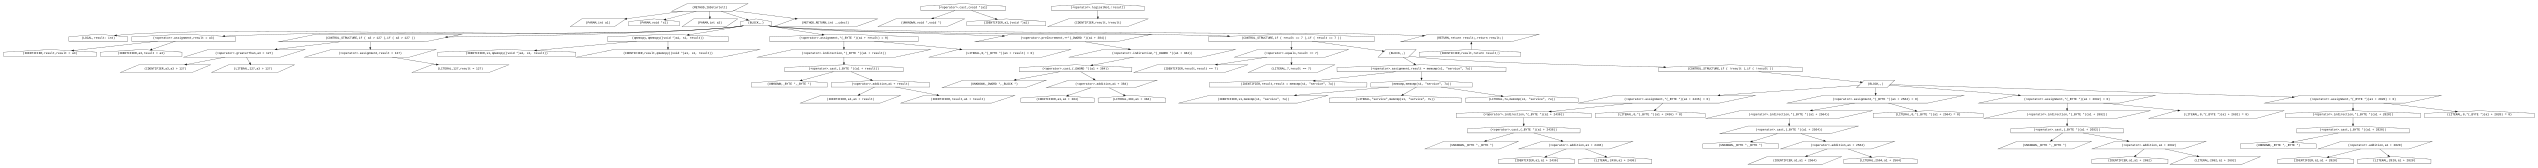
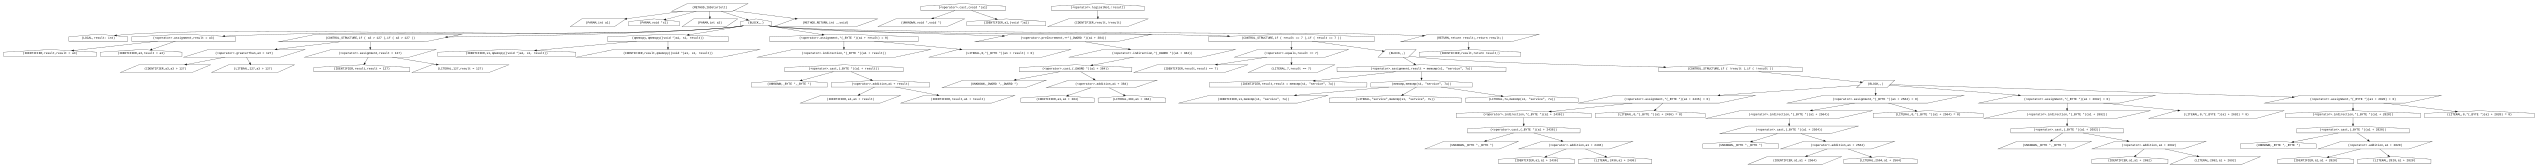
  digraph {
    fontname="Liberation Mono"
    node [fontname="Liberation Mono" shape=parallelogram]
    edge [fontname="Liberation Mono"]
    n1 [label="(METHOD,IGDstartelt)"]
    n2 [label="(PARAM,int a1)"]
    n3 [label="(PARAM,void *s1)" shape=house]
    n4 [label="(PARAM,int a3)"]
    n5 [label="(BLOCK,,)" shape=house]
-   n6 [label="(METHOD_RETURN,int __cdecl)"]
+   n6 [label="(METHOD_RETURN,int __void)"]
    n7 [label="(LOCAL,result: int)" shape=house]
    n8 [label="(<operator>.assignment,result = a3)" shape=house]
    n9 [label="(CONTROL_STRUCTURE,if ( a3 > 127 ),if ( a3 > 127 ))"]
    n10 [label="(qmemcpy,qmemcpy((void *)a1, s1, result))" shape=house]
    n11 [label="(<operator>.assignment,*(_BYTE *)(a1 + result) = 0)" shape=house]
    n12 [label="(<operator>.preIncrement,++*(_DWORD *)(a1 + 384))"]
    n13 [label="(CONTROL_STRUCTURE,if ( result == 7 ),if ( result == 7 ))" shape=house]
    n14 [label="(RETURN,return result;,return result;)"]
    n15 [label="(IDENTIFIER,result,result = a3)" shape=house]
    n16 [label="(IDENTIFIER,a3,result = a3)" shape=house]
    n17 [label="(<operator>.greaterThan,a3 > 127)"]
    n18 [label="(<operator>.assignment,result = 127)"]
    n19 [label="(IDENTIFIER,s1,qmemcpy((void *)a1, s1, result))" shape=house]
    n20 [label="(IDENTIFIER,result,qmemcpy((void *)a1, s1, result))"]
    n21 [label="(<operator>.indirection,*(_BYTE *)(a1 + result))"]
    n22 [label="(LITERAL,0,*(_BYTE *)(a1 + result) = 0)"]
    n23 [label="(<operator>.indirection,*(_DWORD *)(a1 + 384))"]
    n24 [label="(<operator>.equals,result == 7)"]
    n25 [label="(BLOCK,,)"]
    n26 [label="(IDENTIFIER,result,return result;)" shape=house]
    n27 [label="(IDENTIFIER,a3,a3 > 127)"]
    n28 [label="(LITERAL,127,a3 > 127)"]
+   n29 [label="(IDENTIFIER,result,result = 127)" shape=house]
    n30 [label="(LITERAL,127,result = 127)"]
    n31 [label="(<operator>.cast,(void *)a1)" shape=house]
    n32 [label="(UNKNOWN,void *,void *)"]
    n33 [label="(IDENTIFIER,a1,(void *)a1)" shape=house]
    n34 [label="(<operator>.cast,(_BYTE *)(a1 + result))" shape=house]
    n35 [label="(UNKNOWN,_BYTE *,_BYTE *)" shape=house]
    n36 [label="(<operator>.addition,a1 + result)" shape=house]
    n37 [label="(IDENTIFIER,a1,a1 + result)"]
    n38 [label="(IDENTIFIER,result,a1 + result)"]
    n39 [label="(<operator>.cast,(_DWORD *)(a1 + 384))" shape=house]
-   n40 [label="(UNKNOWN,_DWORD *,_BLOCK *)"]
+   n40 [label="(UNKNOWN,_DWORD *,_DWORD *)"]
    n41 [label="(<operator>.addition,a1 + 384)"]
    n42 [label="(IDENTIFIER,a1,a1 + 384)" shape=house]
    n43 [label="(LITERAL,384,a1 + 384)" shape=house]
    n44 [label="(IDENTIFIER,result,result == 7)"]
    n45 [label="(LITERAL,7,result == 7)"]
    n46 [label="(<operator>.assignment,result = memcmp(s1, \"service\", 7u))" shape=house]
    n47 [label="(CONTROL_STRUCTURE,if ( !result ),if ( !result ))" shape=house]
    n48 [label="(IDENTIFIER,result,result = memcmp(s1, \"service\", 7u))" shape=house]
    n49 [label="(memcmp,memcmp(s1, \"service\", 7u))" shape=house]
    n50 [label="(BLOCK,,)"]
    n51 [label="(IDENTIFIER,s1,memcmp(s1, \"service\", 7u))"]
    n52 [label="(LITERAL,\"service\",memcmp(s1, \"service\", 7u))" shape=house]
    n53 [label="(LITERAL,7u,memcmp(s1, \"service\", 7u))" shape=house]
    n54 [label="(<operator>.logicalNot,!result)" shape=house]
    n55 [label="(IDENTIFIER,result,!result)"]
    n56 [label="(<operator>.assignment,*(_BYTE *)(a1 + 2436) = 0)"]
    n57 [label="(<operator>.assignment,*(_BYTE *)(a1 + 2564) = 0)"]
    n58 [label="(<operator>.assignment,*(_BYTE *)(a1 + 2692) = 0)"]
    n59 [label="(<operator>.assignment,*(_BYTE *)(a1 + 2820) = 0)"]
    n60 [label="(<operator>.indirection,*(_BYTE *)(a1 + 2436))" shape=house]
    n61 [label="(LITERAL,0,*(_BYTE *)(a1 + 2436) = 0)" shape=house]
    n62 [label="(<operator>.indirection,*(_BYTE *)(a1 + 2564))"]
    n63 [label="(LITERAL,0,*(_BYTE *)(a1 + 2564) = 0)" shape=house]
    n64 [label="(<operator>.indirection,*(_BYTE *)(a1 + 2692))"]
    n65 [label="(LITERAL,0,*(_BYTE *)(a1 + 2692) = 0)"]
    n66 [label="(<operator>.indirection,*(_BYTE *)(a1 + 2820))" shape=house]
    n67 [label="(LITERAL,0,*(_BYTE *)(a1 + 2820) = 0)" shape=house]
    n68 [label="(<operator>.cast,(_BYTE *)(a1 + 2436))" shape=house]
    n69 [label="(UNKNOWN,_BYTE *,_BYTE *)"]
    n70 [label="(<operator>.addition,a1 + 2436)"]
    n71 [label="(IDENTIFIER,a1,a1 + 2436)" shape=house]
    n72 [label="(LITERAL,2436,a1 + 2436)" shape=house]
    n73 [label="(<operator>.cast,(_BYTE *)(a1 + 2564))"]
    n74 [label="(UNKNOWN,_BYTE *,_BYTE *)" shape=house]
    n75 [label="(<operator>.addition,a1 + 2564)"]
    n76 [label="(IDENTIFIER,a1,a1 + 2564)"]
    n77 [label="(LITERAL,2564,a1 + 2564)" shape=house]
    n78 [label="(<operator>.cast,(_BYTE *)(a1 + 2692))" shape=house]
    n79 [label="(UNKNOWN,_BYTE *,_BYTE *)"]
    n80 [label="(<operator>.addition,a1 + 2692)"]
    n81 [label="(IDENTIFIER,a1,a1 + 2692)" shape=house]
    n82 [label="(LITERAL,2692,a1 + 2692)"]
    n83 [label="(<operator>.cast,(_BYTE *)(a1 + 2820))" shape=house]
    n84 [label="(UNKNOWN,_BYTE *,_BYTE *)" shape=house]
    n85 [label="(<operator>.addition,a1 + 2820)"]
    n86 [label="(IDENTIFIER,a1,a1 + 2820)" shape=house]
    n87 [label="(LITERAL,2820,a1 + 2820)" shape=house]
    n1 -> n2
    n1 -> n3
    n1 -> n4
    n1 -> n5
    n1 -> n6
    n5 -> n7
    n5 -> n8
    n5 -> n9
    n5 -> n10
    n5 -> n11
    n5 -> n12
    n5 -> n13
    n5 -> n14
    n8 -> n15
    n8 -> n16
    n9 -> n17
    n9 -> n18
    n10 -> n19
    n10 -> n20
    n11 -> n21
    n11 -> n22
    n12 -> n23
    n13 -> n24
    n13 -> n25
-   n26 -> n14
+   n14 -> n26
    n17 -> n27
    n17 -> n28
+   n18 -> n29
    n18 -> n30
-   n21 -> n34
    n23 -> n39
    n24 -> n44
    n24 -> n45
    n25 -> n46
    n25 -> n47
    n31 -> n32
    n31 -> n33
    n34 -> n35
    n34 -> n36
    n36 -> n37
    n36 -> n38
    n39 -> n40
    n39 -> n41
    n41 -> n42
    n41 -> n43
    n46 -> n48
    n46 -> n49
    n47 -> n50
    n49 -> n51
    n49 -> n52
    n49 -> n53
    n50 -> n56
    n50 -> n57
    n50 -> n58
    n50 -> n59
    n54 -> n55
    n56 -> n60
    n56 -> n61
    n57 -> n62
    n57 -> n63
    n58 -> n64
    n58 -> n65
    n59 -> n66
    n59 -> n67
    n60 -> n68
    n62 -> n73
    n64 -> n78
    n66 -> n83
    n68 -> n69
    n68 -> n70
    n70 -> n71
    n70 -> n72
    n73 -> n74
    n73 -> n75
    n75 -> n76
    n75 -> n77
    n78 -> n79
    n78 -> n80
    n80 -> n81
    n80 -> n82
    n83 -> n84
+   n83 -> n85
    n85 -> n86
    n85 -> n87
  }
